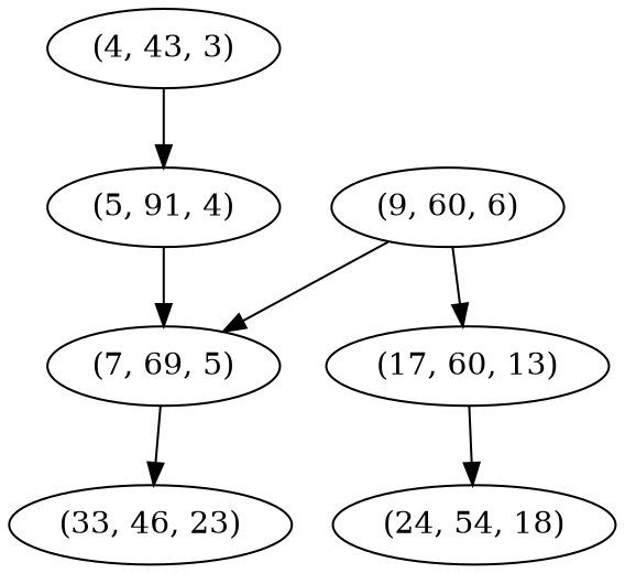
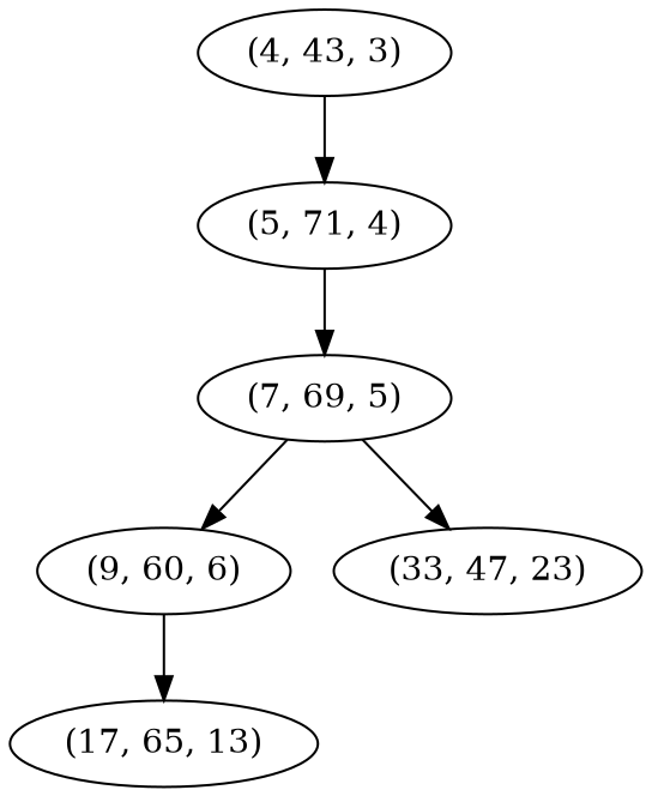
  digraph {
    n1 [label="(4, 43, 3)"]
-   "(5, 71, 4)" [label="(5, 91, 4)"]
+   "(5, 71, 4)"
    "(7, 69, 5)"
    n4 [label="(9, 60, 6)"]
-   "(33, 46, 23)"
-   "(17, 60, 13)"
-   "(24, 54, 18)"
+   "(33, 46, 23)" [label="(33, 47, 23)"]
+   "(17, 60, 13)" [label="(17, 65, 13)"]
    n1 -> "(5, 71, 4)"
    "(5, 71, 4)" -> "(7, 69, 5)"
-   n4 -> "(7, 69, 5)"
+   "(7, 69, 5)" -> n4
    "(7, 69, 5)" -> "(33, 46, 23)"
    n4 -> "(17, 60, 13)"
-   "(17, 60, 13)" -> "(24, 54, 18)"
  }
